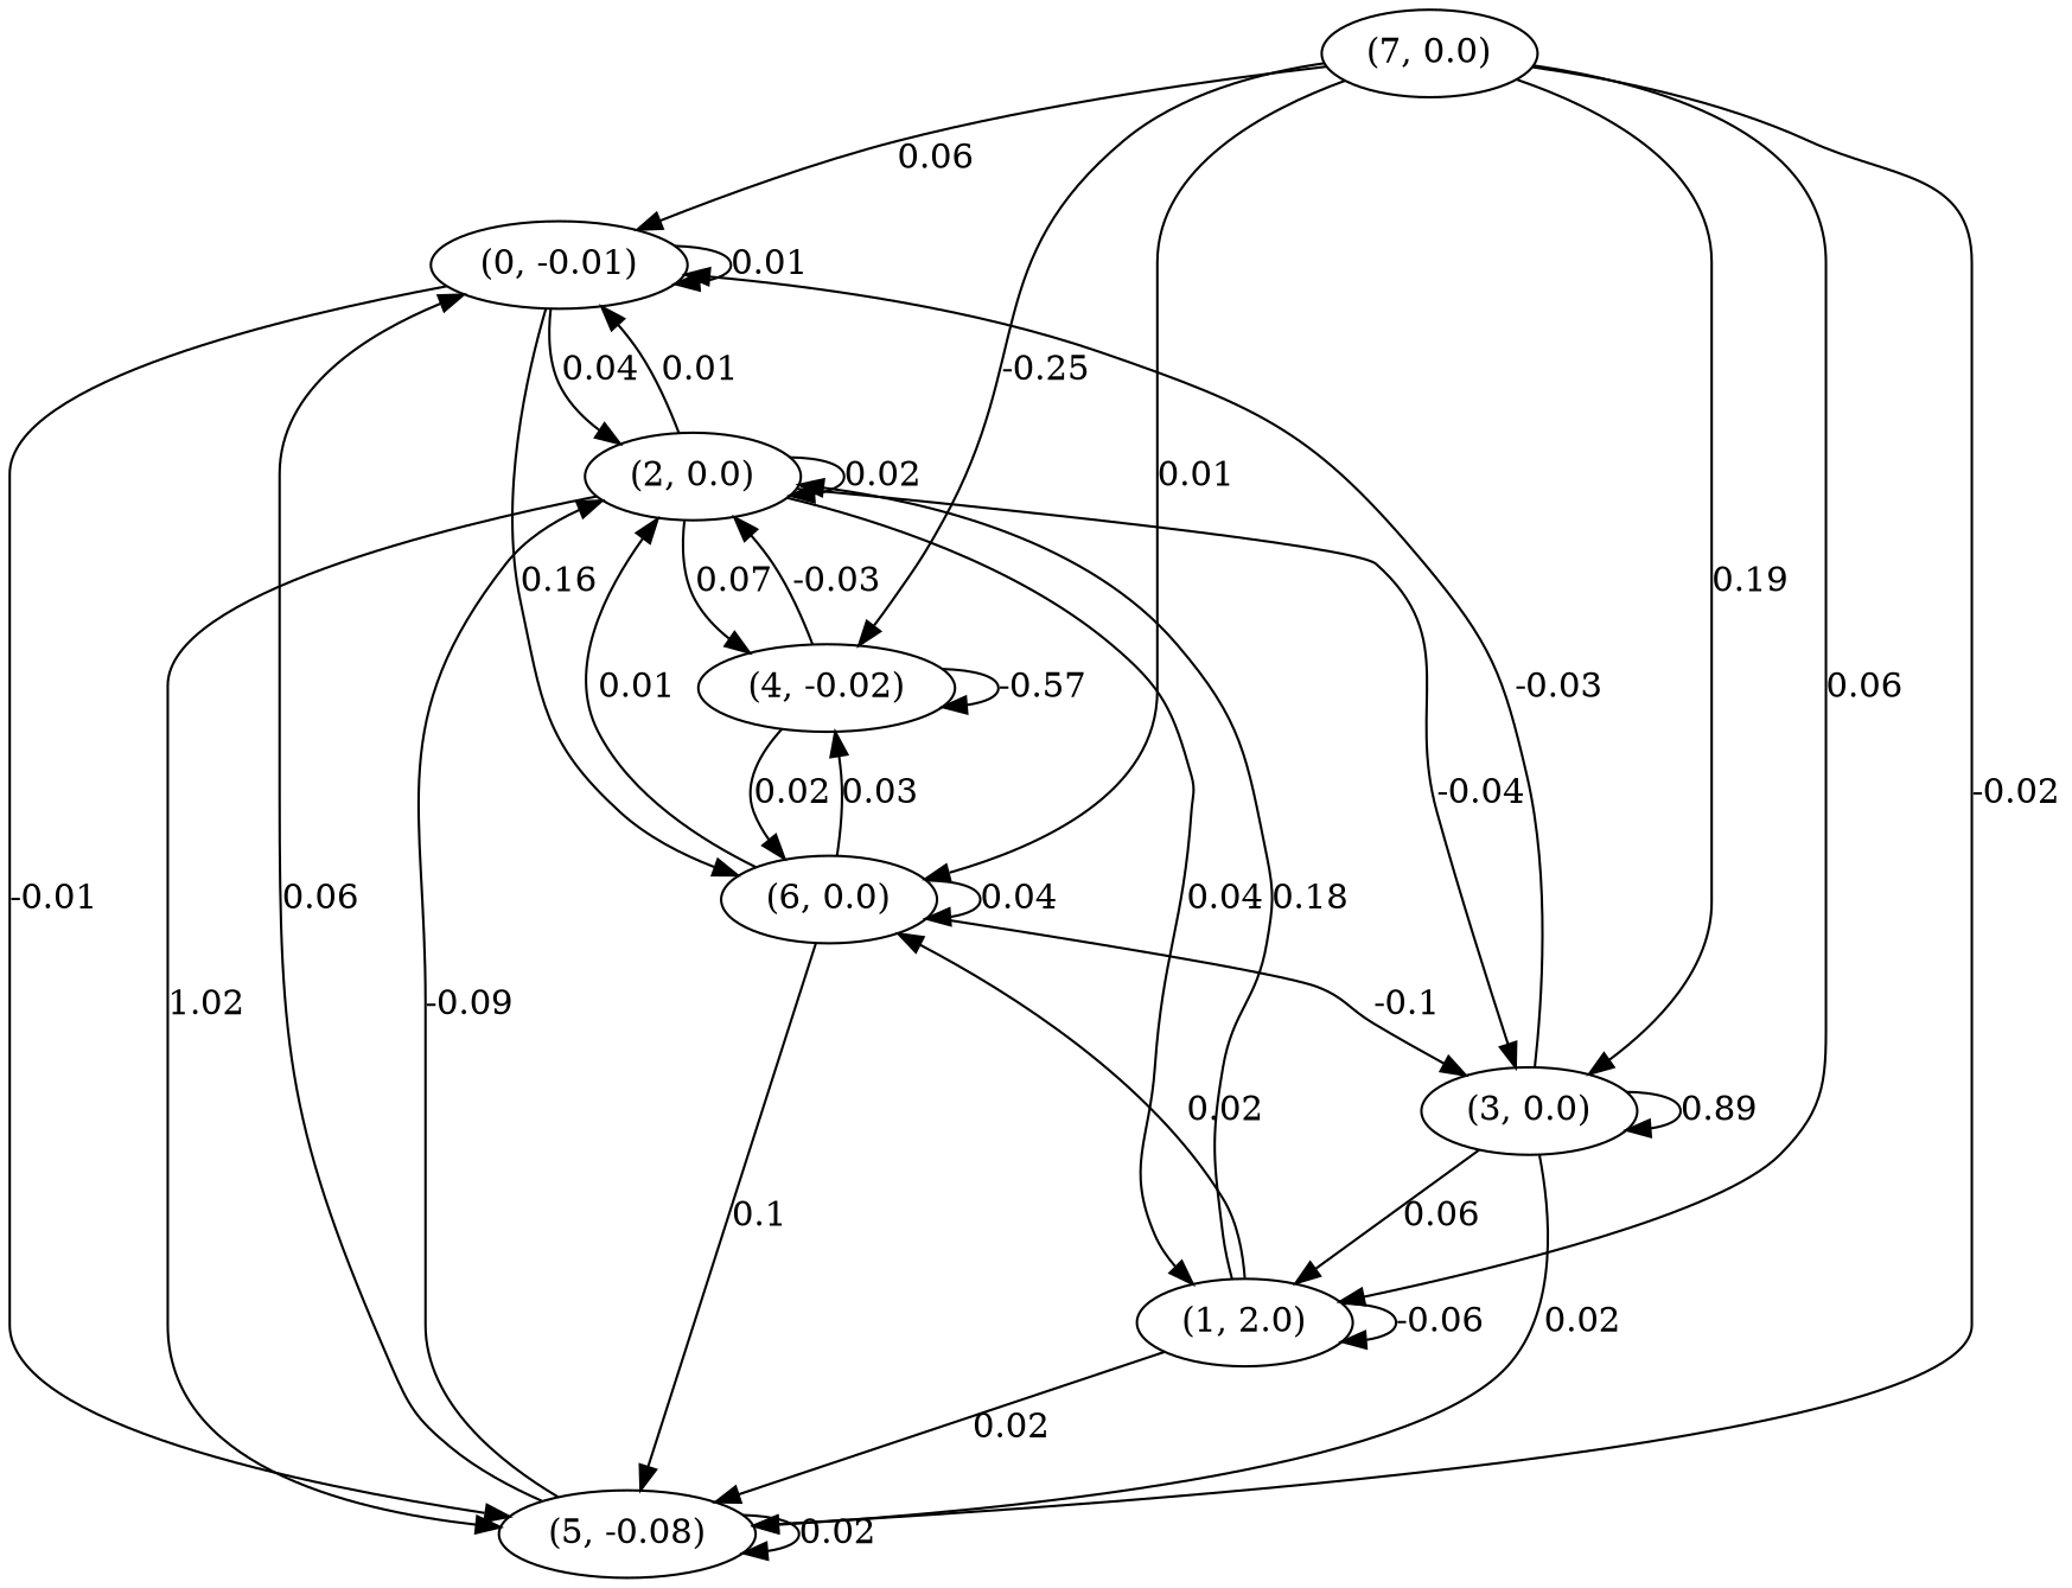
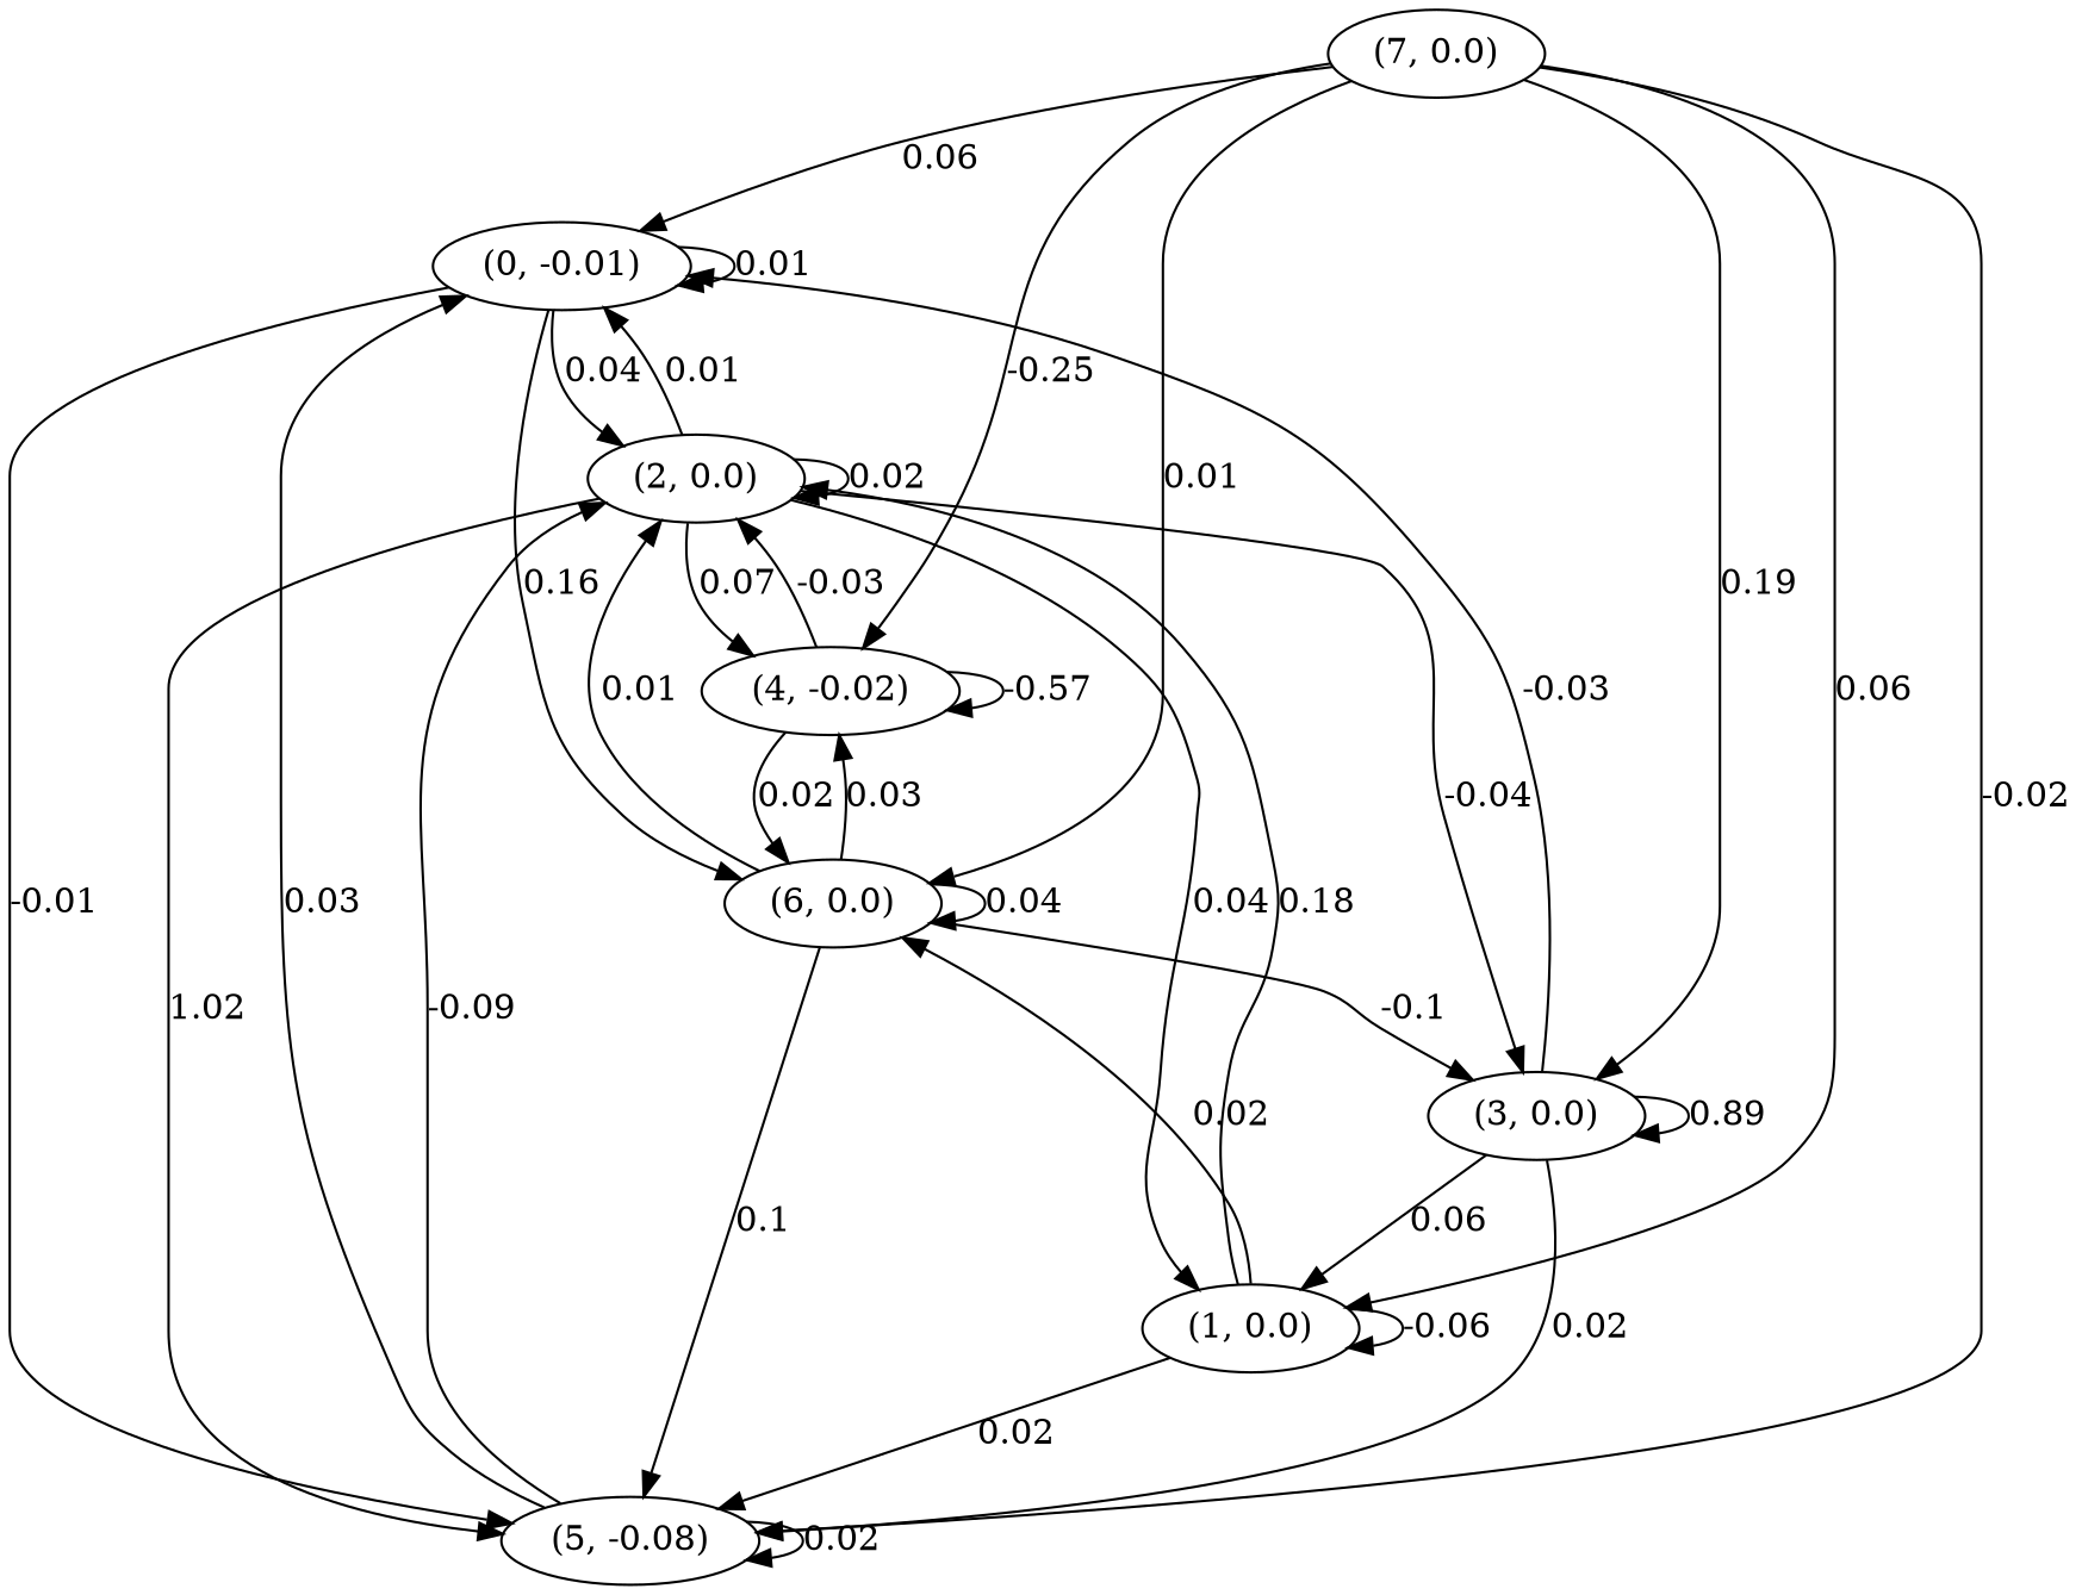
  digraph {
    n1 [label="(0, -0.01)"]
    n2 [label="(2, 0.0)"]
    n3 [label="(5, -0.08)"]
    n4 [label="(6, 0.0)"]
-   n5 [label="(1, 2.0)"]
+   n5 [label="(1, 0.0)"]
    n6 [label="(3, 0.0)"]
    n7 [label="(4, -0.02)"]
    n8 [label="(7, 0.0)"]
    n1 -> n1 [label=0.01]
    n1 -> n2 [label=0.04]
    n1 -> n3 [label=-0.01]
    n1 -> n4 [label=0.16]
    n2 -> n1 [label=0.01]
    n2 -> n2 [label=0.02]
    n2 -> n3 [label=1.02]
    n2 -> n5 [label=0.04]
    n2 -> n6 [label=-0.04]
    n2 -> n7 [label=0.07]
-   n3 -> n1 [label=0.06]
+   n3 -> n1 [label=0.03]
    n3 -> n2 [label=-0.09]
    n3 -> n3 [label=0.02]
    n4 -> n2 [label=0.01]
    n4 -> n3 [label=0.1]
    n4 -> n4 [label=0.04]
    n4 -> n6 [label=-0.1]
    n4 -> n7 [label=0.03]
    n5 -> n2 [label=0.18]
    n5 -> n3 [label=0.02]
    n5 -> n4 [label=0.02]
    n5 -> n5 [label=-0.06]
    n6 -> n1 [label=-0.03]
    n6 -> n3 [label=0.02]
    n6 -> n5 [label=0.06]
    n6 -> n6 [label=0.89]
    n7 -> n2 [label=-0.03]
    n7 -> n4 [label=0.02]
    n7 -> n7 [label=-0.57]
    n8 -> n1 [label=0.06]
    n8 -> n3 [label=-0.02]
    n8 -> n4 [label=0.01]
    n8 -> n5 [label=0.06]
    n8 -> n6 [label=0.19]
    n8 -> n7 [label=-0.25]
  }
